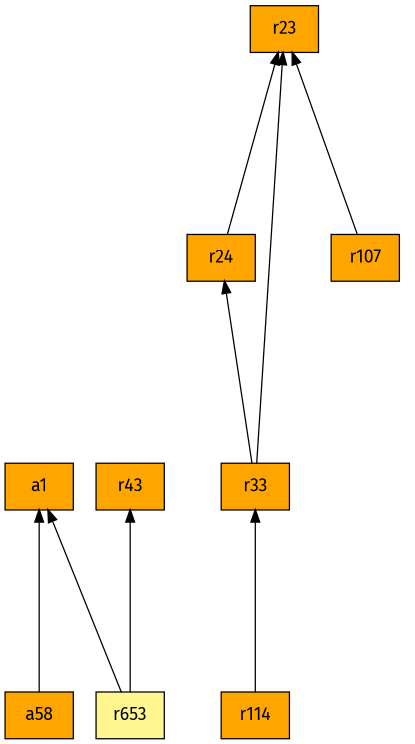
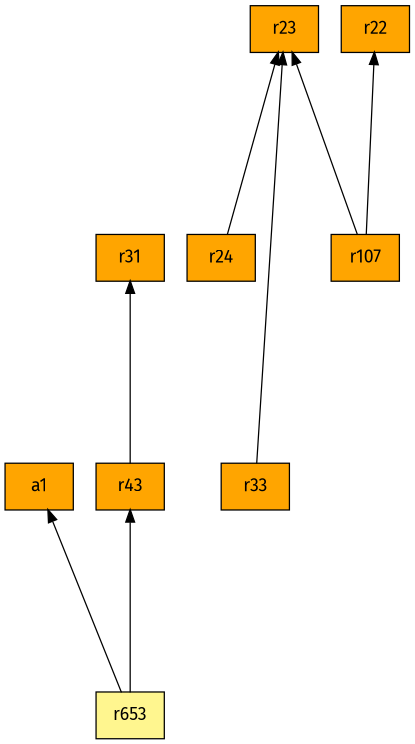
  digraph {
    fontname="Fira Sans"
    rankdir=BT
    ranksep=2.0
    node [fillcolor=orange fontname="Fira Sans" shape=record style=filled]
    edge [fontname="Fira Sans"]
    n1 [label="{a1}"]
-   n2 [label="{a58}"]
    n3 [fillcolor=khaki1 label="{r653}"]
    n4 [label="{r43}"]
-   n5 [label="{r114}"]
    n6 [label="{r33}"]
+   n7 [label="{r31}"]
+   n8 [label="{r22}"]
    n9 [label="{r24}"]
    n10 [label="{r23}"]
    n11 [label="{r107}"]
-   n2 -> n1
    n3 -> n1
    n3 -> n4
-   n5 -> n6
-   n6 -> n9
+   n4 -> n7
    n6 -> n10
    n9 -> n10
+   n11 -> n8
    n11 -> n10
  }
